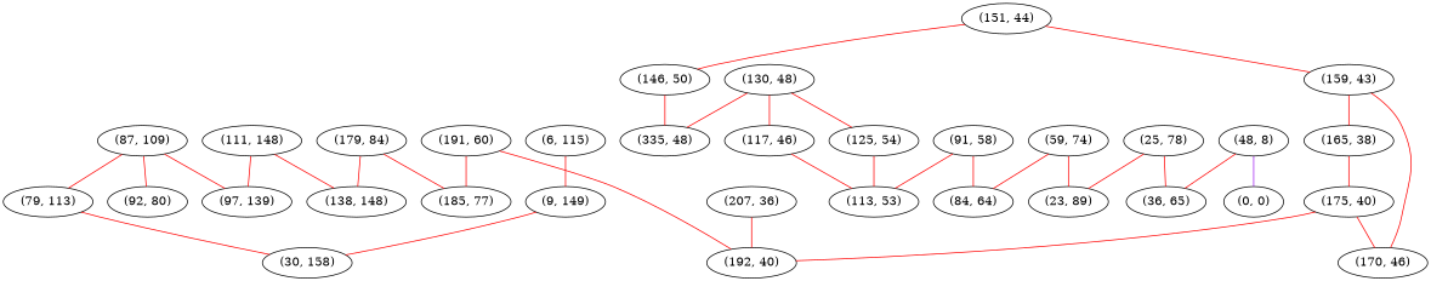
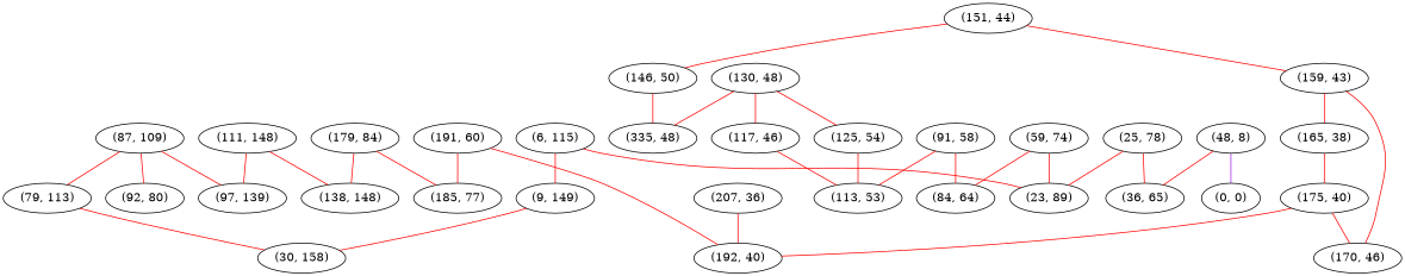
  graph {
    edge [color=red weight=1]
    "(6, 115)"
    "(9, 149)"
    "(23, 89)"
    "(30, 158)"
    "(48, 8)"
    "(36, 65)"
    "(0, 0)"
    "(59, 74)"
    "(84, 64)"
    "(25, 78)"
    "(87, 109)"
    "(79, 113)"
    "(92, 80)"
    "(97, 139)"
    "(191, 60)"
    "(185, 77)"
    "(192, 40)"
    "(130, 48)"
    "(125, 54)"
    "(117, 46)"
    n21 [label="(335, 48)"]
    "(113, 53)"
    "(91, 58)"
    "(151, 44)"
    "(159, 43)"
    "(146, 50)"
    "(165, 38)"
    "(170, 46)"
    "(175, 40)"
    "(179, 84)"
    "(138, 148)"
    "(207, 36)"
    "(111, 148)"
    "(6, 115)" -- "(9, 149)"
+   "(6, 115)" -- "(23, 89)"
    "(9, 149)" -- "(30, 158)"
    "(48, 8)" -- "(36, 65)"
    "(48, 8)" -- "(0, 0)" [color=purple weight=4]
    "(59, 74)" -- "(23, 89)"
    "(59, 74)" -- "(84, 64)"
    "(25, 78)" -- "(23, 89)"
    "(25, 78)" -- "(36, 65)"
    "(87, 109)" -- "(79, 113)"
    "(87, 109)" -- "(92, 80)"
    "(87, 109)" -- "(97, 139)"
    "(79, 113)" -- "(30, 158)"
    "(191, 60)" -- "(185, 77)"
    "(191, 60)" -- "(192, 40)"
    "(130, 48)" -- "(125, 54)"
    "(130, 48)" -- "(117, 46)"
    "(130, 48)" -- n21
    "(125, 54)" -- "(113, 53)"
    "(117, 46)" -- "(113, 53)"
    "(91, 58)" -- "(84, 64)"
    "(91, 58)" -- "(113, 53)"
    "(151, 44)" -- "(159, 43)"
    "(151, 44)" -- "(146, 50)"
    "(159, 43)" -- "(165, 38)"
    "(159, 43)" -- "(170, 46)"
    "(146, 50)" -- n21
    "(165, 38)" -- "(175, 40)"
    "(175, 40)" -- "(192, 40)"
    "(175, 40)" -- "(170, 46)"
    "(179, 84)" -- "(185, 77)"
    "(179, 84)" -- "(138, 148)"
    "(207, 36)" -- "(192, 40)"
    "(111, 148)" -- "(97, 139)"
    "(111, 148)" -- "(138, 148)"
  }
